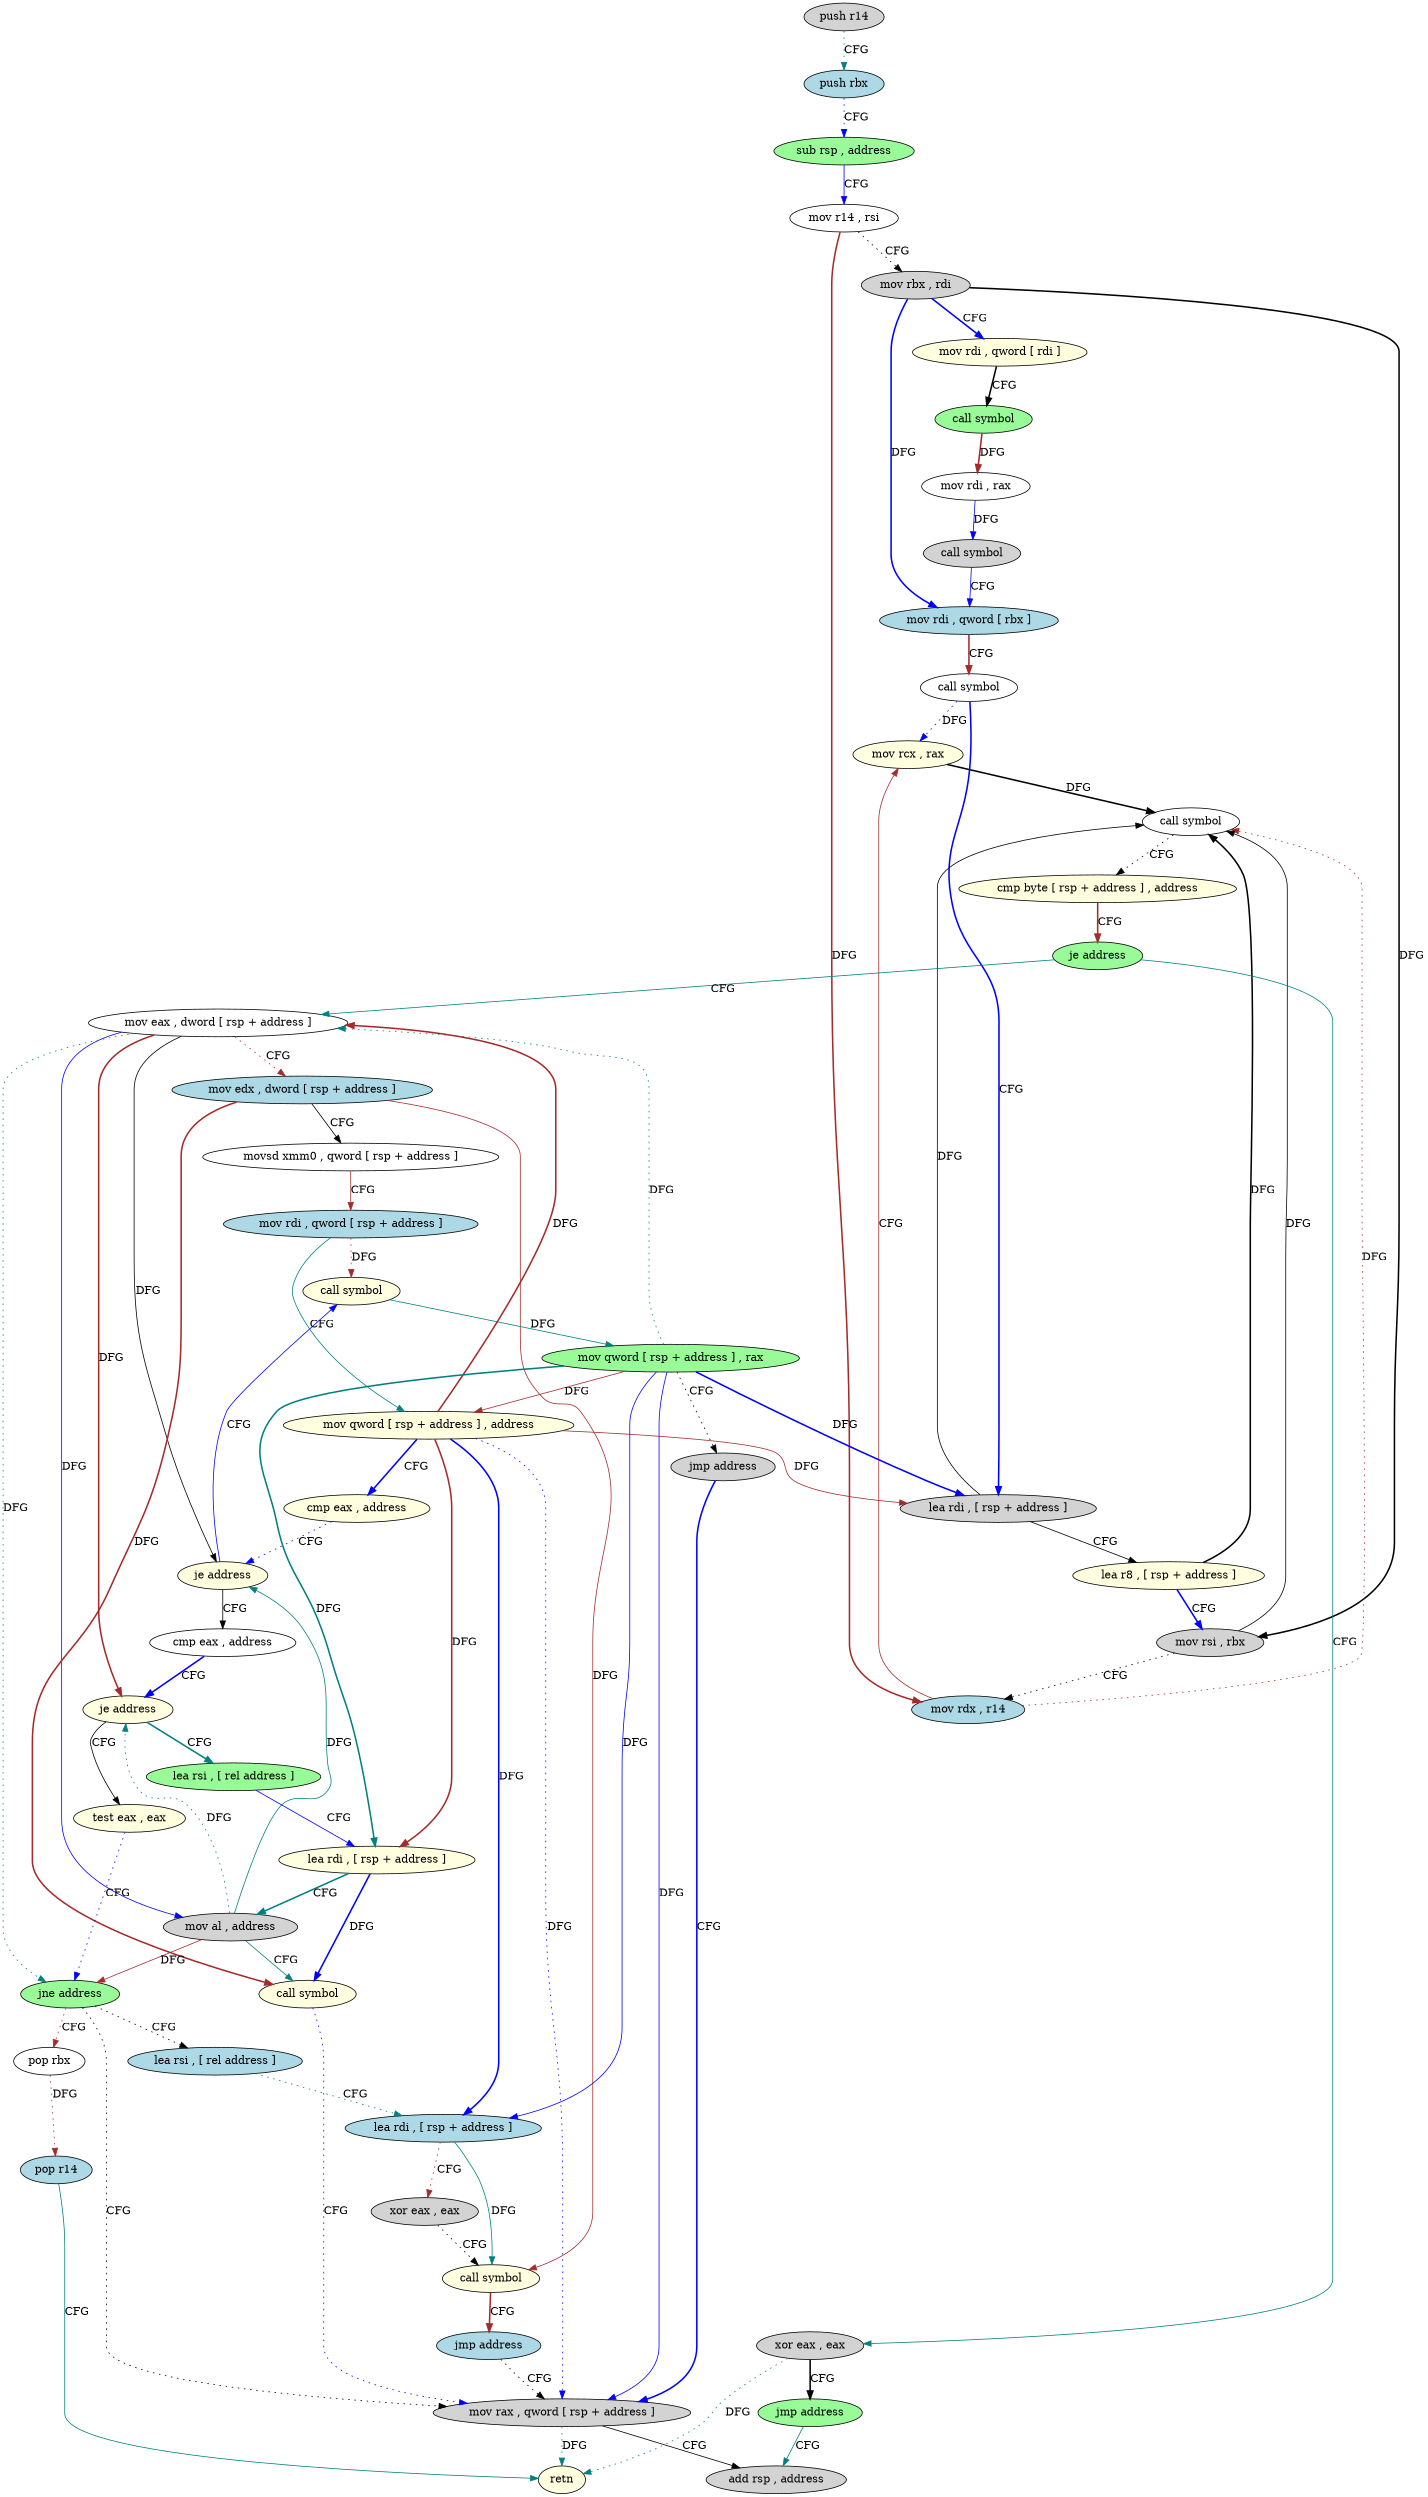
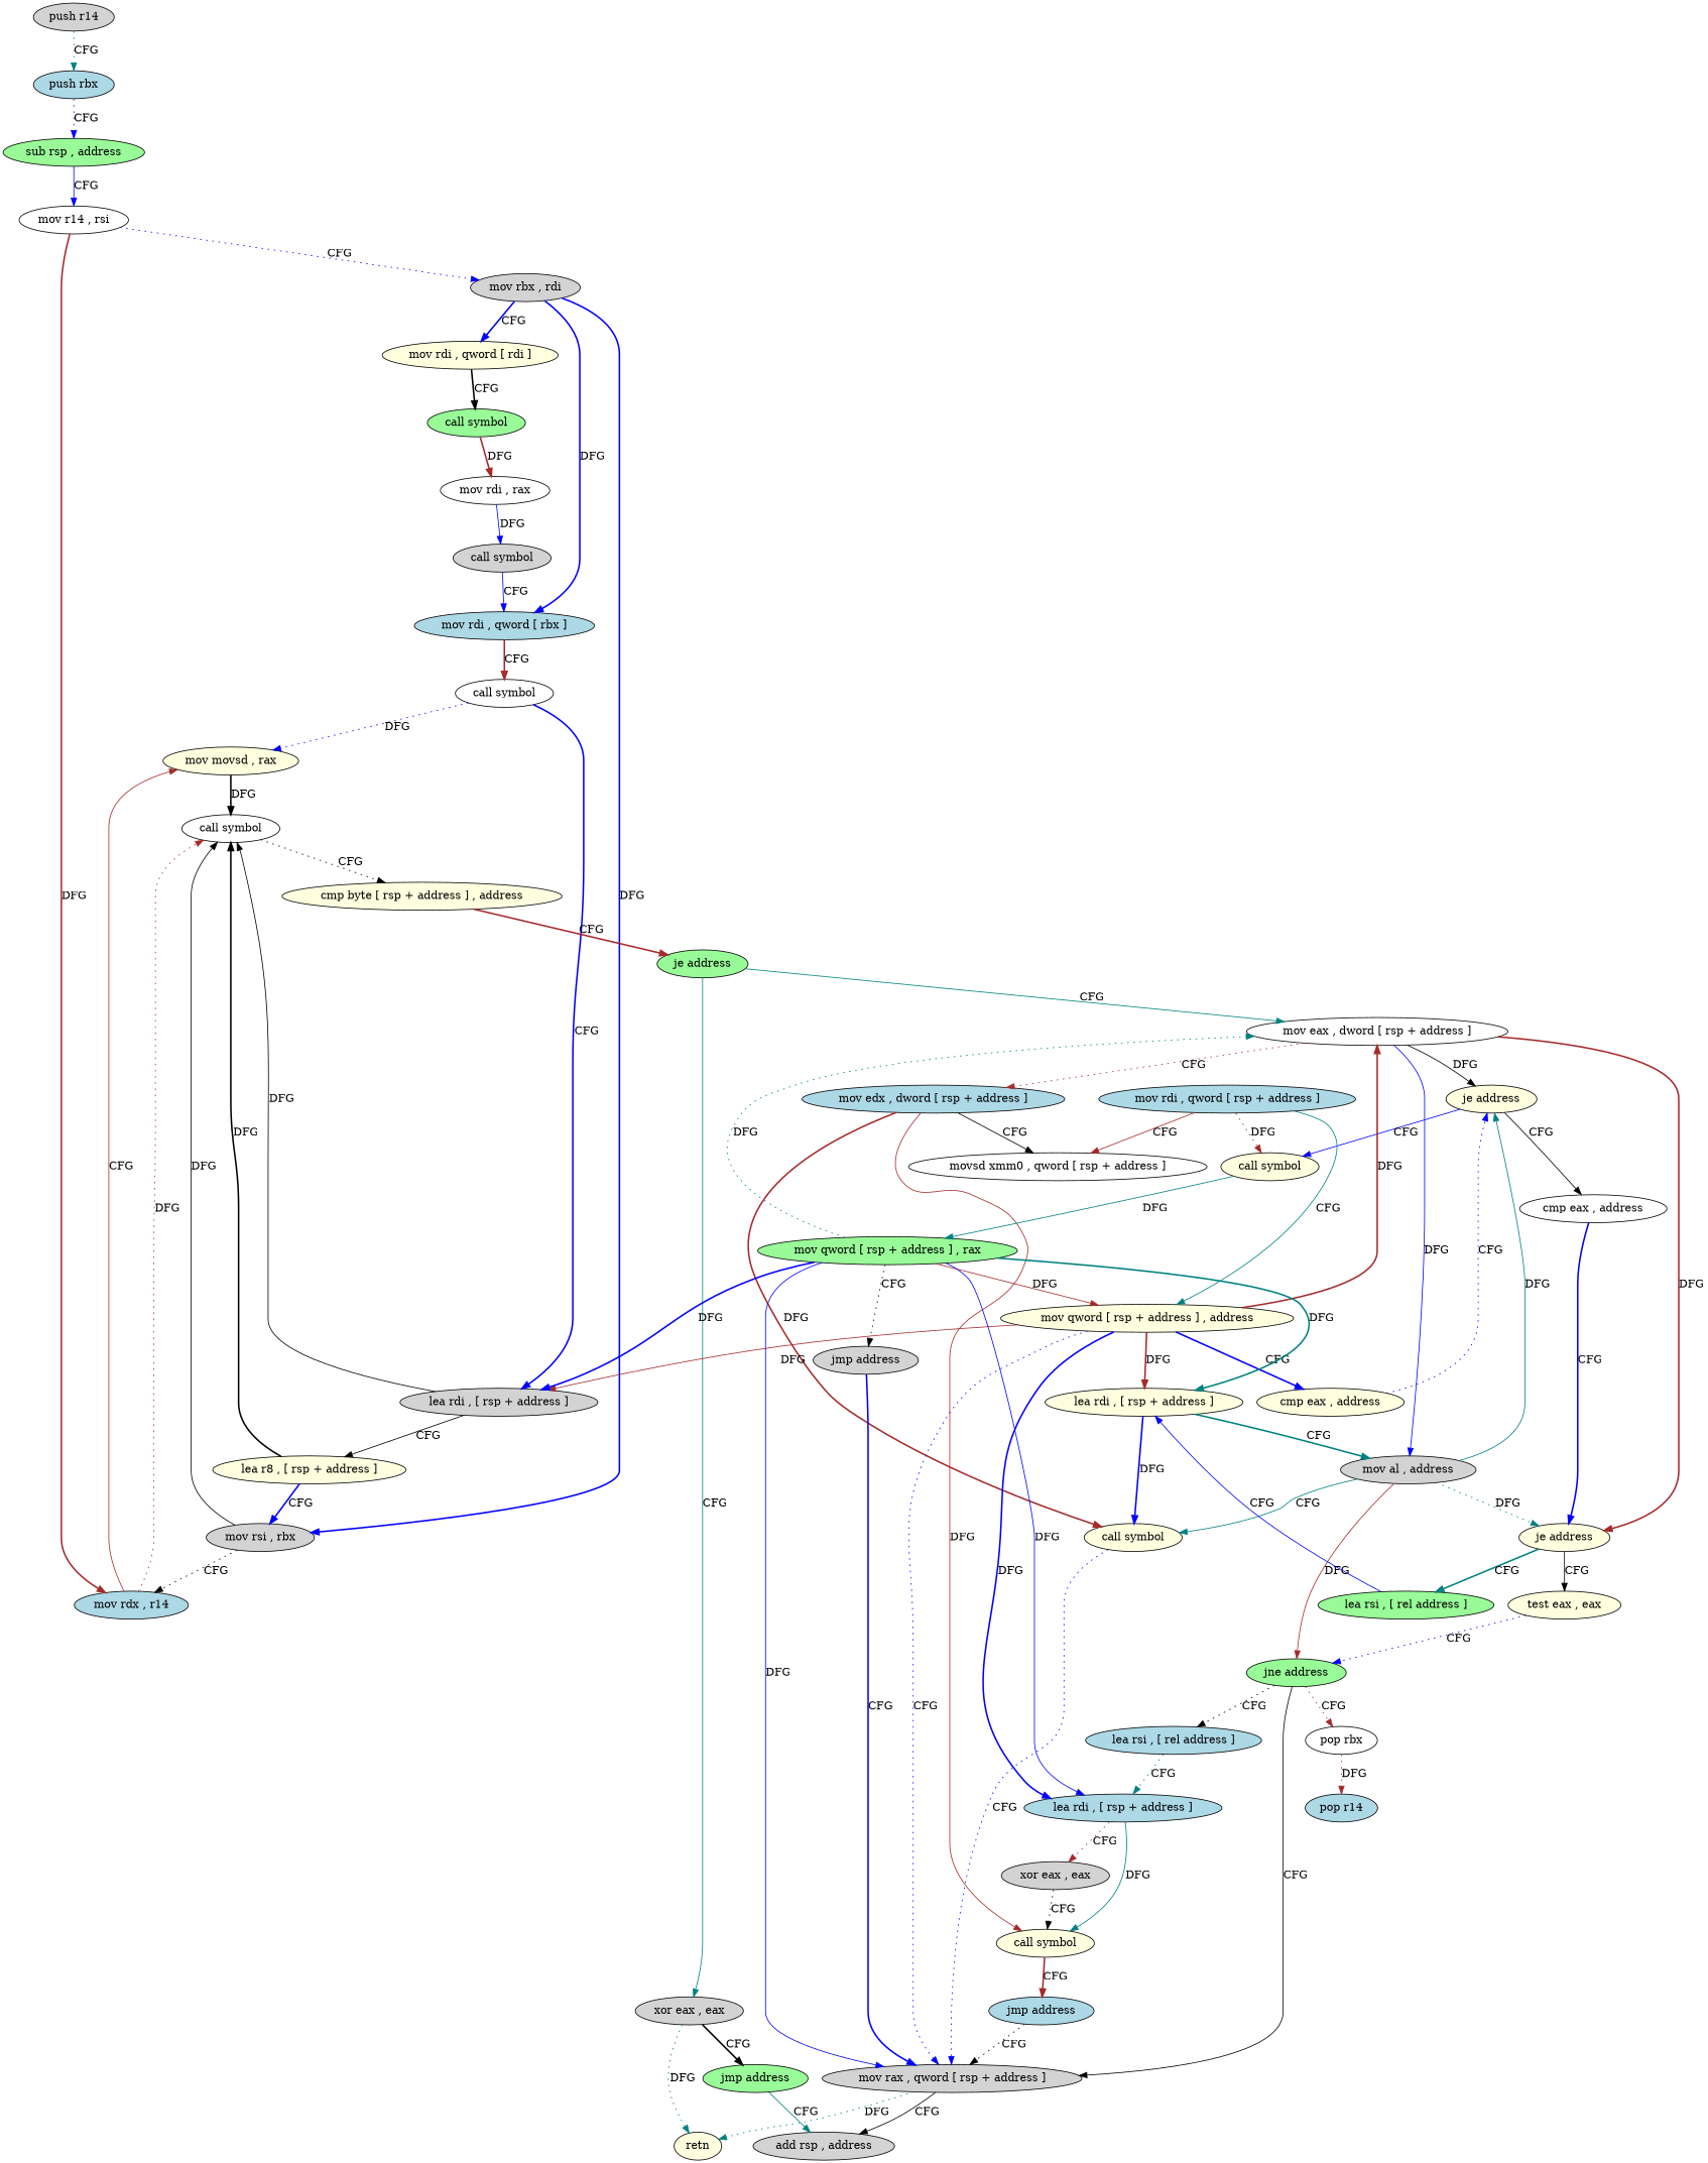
  digraph {
    node [fillcolor=lightyellow style=filled]
    edge [color=blue style=solid]
    n1 [fillcolor=lightgrey label="push r14"]
    n2 [fillcolor=lightblue label="push rbx"]
    n3 [fillcolor=palegreen label="sub rsp , address"]
    n4 [fillcolor=white label="mov r14 , rsi"]
    n5 [fillcolor=lightgrey label="mov rbx , rdi"]
    n6 [fillcolor=lightblue label="mov rdx , r14"]
    n7 [label="mov rdi , qword [ rdi ]"]
    n8 [fillcolor=lightblue label="mov rdi , qword [ rbx ]"]
    n9 [fillcolor=lightgrey label="mov rsi , rbx"]
-   n10 [label="mov rcx , rax"]
+   n10 [label="mov movsd , rax"]
    n11 [fillcolor=white label="call symbol"]
    n12 [fillcolor=palegreen label="call symbol"]
    n13 [fillcolor=white label="call symbol"]
    n14 [fillcolor=white label="mov rdi , rax"]
    n15 [fillcolor=lightgrey label="call symbol"]
    n16 [fillcolor=lightgrey label="lea rdi , [ rsp + address ]"]
    n17 [label="lea r8 , [ rsp + address ]"]
    n18 [label="cmp byte [ rsp + address ] , address"]
    n19 [fillcolor=palegreen label="je address"]
    n20 [fillcolor=lightgrey label="xor eax , eax"]
    n21 [fillcolor=white label="mov eax , dword [ rsp + address ]"]
    n22 [fillcolor=palegreen label="jmp address"]
    n23 [label=retn]
    n24 [fillcolor=lightblue label="mov edx , dword [ rsp + address ]"]
    n25 [label="je address"]
    n26 [label="je address"]
    n27 [fillcolor=lightgrey label="mov al , address"]
    n28 [fillcolor=palegreen label="jne address"]
    n29 [fillcolor=lightgrey label="add rsp , address"]
    n30 [fillcolor=white label="movsd xmm0 , qword [ rsp + address ]"]
    n31 [label="call symbol"]
    n32 [label="call symbol"]
    n33 [label="call symbol"]
    n34 [fillcolor=white label="cmp eax , address"]
    n35 [fillcolor=palegreen label="lea rsi , [ rel address ]"]
    n36 [label="test eax , eax"]
    n37 [fillcolor=white label="pop rbx"]
    n38 [fillcolor=lightgrey label="mov rax , qword [ rsp + address ]"]
    n39 [fillcolor=lightblue label="lea rsi , [ rel address ]"]
    n40 [fillcolor=lightblue label="pop r14"]
    n41 [fillcolor=lightblue label="mov rdi , qword [ rsp + address ]"]
    n42 [fillcolor=lightblue label="jmp address"]
    n43 [label="mov qword [ rsp + address ] , address"]
    n44 [label="cmp eax , address"]
    n45 [label="lea rdi , [ rsp + address ]"]
    n46 [fillcolor=lightblue label="lea rdi , [ rsp + address ]"]
    n47 [fillcolor=palegreen label="mov qword [ rsp + address ] , rax"]
    n48 [fillcolor=lightgrey label="xor eax , eax"]
    n49 [fillcolor=lightgrey label="jmp address"]
    n1 -> n2 [color=teal label=CFG style=dotted]
    n2 -> n3 [label=CFG style=dotted]
    n3 -> n4 [label=CFG]
-   n4 -> n5 [color=black label=CFG style=dotted]
+   n4 -> n5 [label=CFG style=dotted]
    n4 -> n6 [color=brown label=DFG style=bold]
    n5 -> n7 [label=CFG style=bold]
    n5 -> n8 [label=DFG style=bold]
-   n5 -> n9 [color=black label=DFG style=bold]
+   n5 -> n9 [label=DFG style=bold]
    n6 -> n10 [color=brown label=CFG]
    n6 -> n11 [color=brown label=DFG style=dotted]
    n7 -> n12 [color=black label=CFG style=bold]
    n8 -> n13 [color=brown label=CFG style=bold]
    n9 -> n6 [color=black label=CFG style=dotted]
    n9 -> n11 [color=black label=DFG]
    n10 -> n11 [color=black label=DFG style=bold]
    n11 -> n18 [color=black label=CFG style=dotted]
    n12 -> n14 [color=brown label=DFG style=bold]
    n13 -> n10 [label=DFG style=dotted]
    n13 -> n16 [label=CFG style=bold]
    n14 -> n15 [label=DFG]
    n15 -> n8 [label=CFG]
    n16 -> n11 [color=black label=DFG]
    n16 -> n17 [color=black label=CFG]
    n17 -> n9 [label=CFG style=bold]
    n17 -> n11 [color=black label=DFG style=bold]
    n18 -> n19 [color=brown label=CFG style=bold]
    n19 -> n20 [color=teal label=CFG]
    n19 -> n21 [color=teal label=CFG]
    n20 -> n22 [color=black label=CFG style=bold]
    n20 -> n23 [color=teal label=DFG style=dotted]
    n21 -> n24 [color=brown label=CFG style=dotted]
    n21 -> n25 [color=black label=DFG]
    n21 -> n26 [color=brown label=DFG style=bold]
    n21 -> n27 [label=DFG]
-   n21 -> n28 [color=teal label=DFG style=dotted]
    n22 -> n29 [color=teal label=CFG]
    n24 -> n30 [color=black label=CFG]
    n24 -> n31 [color=brown label=DFG style=bold]
    n24 -> n32 [color=brown label=DFG]
    n25 -> n33 [label=CFG]
    n25 -> n34 [color=black label=CFG]
    n26 -> n35 [color=teal label=CFG style=bold]
    n26 -> n36 [color=black label=CFG]
    n27 -> n25 [color=teal label=DFG]
    n27 -> n26 [color=teal label=DFG style=dotted]
    n27 -> n28 [color=brown label=DFG]
    n27 -> n31 [color=teal label=CFG]
    n28 -> n37 [color=brown label=CFG style=dotted]
-   n28 -> n38 [color=black label=CFG style=dotted]
+   n28 -> n38 [color=black label=CFG]
    n28 -> n39 [color=black label=CFG style=dotted]
-   n30 -> n41 [color=brown label=CFG]
+   n41 -> n30 [color=brown label=CFG]
    n31 -> n38 [label=CFG style=dotted]
    n32 -> n42 [color=brown label=CFG style=bold]
    n33 -> n47 [color=teal label=DFG]
    n34 -> n26 [label=CFG style=bold]
    n35 -> n45 [label=CFG]
    n36 -> n28 [label=CFG style=dotted]
    n37 -> n40 [color=brown label=DFG style=dotted]
    n38 -> n23 [color=teal label=DFG style=dotted]
    n38 -> n29 [color=black label=CFG]
    n39 -> n46 [color=teal label=CFG style=dotted]
-   n40 -> n23 [color=teal label=CFG]
    n41 -> n33 [color=brown label=DFG style=dotted]
    n41 -> n43 [color=teal label=CFG]
    n42 -> n38 [color=black label=CFG style=dotted]
    n43 -> n16 [color=brown label=DFG]
    n43 -> n21 [color=brown label=DFG style=bold]
-   n43 -> n38 [label=DFG style=dotted]
+   n43 -> n38 [label=CFG style=dotted]
    n43 -> n44 [label=CFG style=bold]
    n43 -> n45 [color=brown label=DFG style=bold]
    n43 -> n46 [label=DFG style=bold]
    n44 -> n25 [label=CFG style=dotted]
    n45 -> n27 [color=teal label=CFG style=bold]
    n45 -> n31 [label=DFG style=bold]
    n46 -> n32 [color=teal label=DFG]
    n46 -> n48 [color=brown label=CFG style=dotted]
    n47 -> n16 [label=DFG style=bold]
    n47 -> n21 [color=teal label=DFG style=dotted]
    n47 -> n38 [label=DFG]
    n47 -> n43 [color=brown label=DFG]
    n47 -> n45 [color=teal label=DFG style=bold]
    n47 -> n46 [label=DFG]
    n47 -> n49 [color=black label=CFG style=dotted]
    n48 -> n32 [color=black label=CFG style=dotted]
    n49 -> n38 [label=CFG style=bold]
  }
